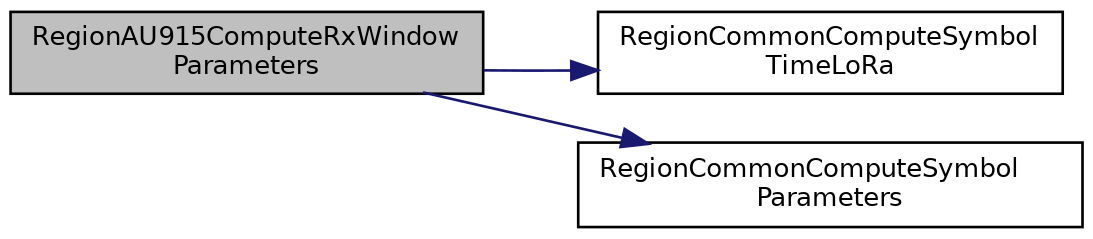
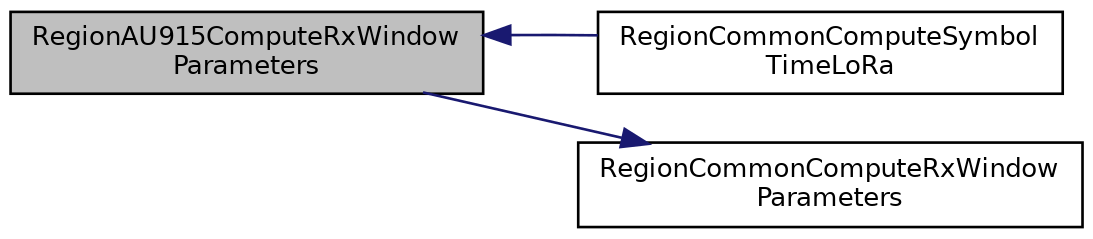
  digraph {
    rankdir=LR
    node [color=black fillcolor=white fontname=Helvetica fontsize=10 shape=record style=filled]
    edge [color=midnightblue fontname=Helvetica fontsize=10 labelfontname=Helvetica labelfontsize=10 style=solid]
    n1 [fillcolor=grey75 fontcolor=black height=0.2 label="RegionAU915ComputeRxWindow\lParameters" width=0.4]
    n2 [height=0.2 label="RegionCommonComputeSymbol\lTimeLoRa" width=0.4]
-   n3 [height=0.2 label="RegionCommonComputeSymbol\lParameters" width=0.4]
-   n1 -> n2
+   n3 [height=0.2 label="RegionCommonComputeRxWindow\lParameters" width=0.4]
+   n2 -> n1
    n1 -> n3
  }
